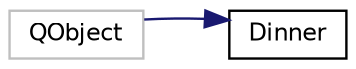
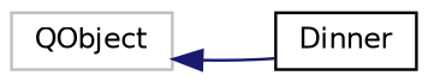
  digraph {
    rankdir=LR
    node [fillcolor=white fontname=Helvetica fontsize=10 shape=record style=filled]
    n1 [color=grey75 height=0.2 label=QObject width=0.4]
    n2 [color=black height=0.2 label=Dinner width=0.4]
-   n2 -> n1 [color=midnightblue dir=back fontname=Helvetica fontsize=10 labelfontname=Helvetica labelfontsize=10 style=solid]
+   n1 -> n2 [color=midnightblue dir=back fontname=Helvetica fontsize=10 labelfontname=Helvetica labelfontsize=10 style=solid]
  }
